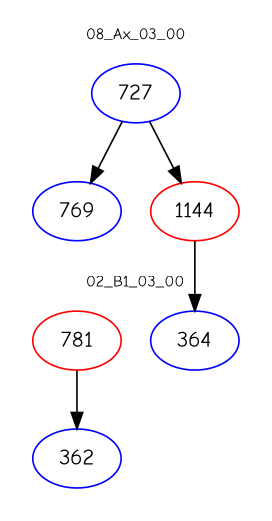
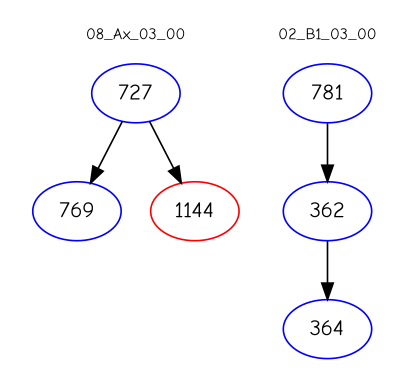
  digraph {
    fontname="Comic Neue"
    node [color=blue fontname="Comic Neue"]
    edge [color=black fontname="Comic Neue"]
    n1 [label=727]
    n2 [label=769]
    n3 [color=red label=1144]
    n4 [label=362]
    n5 [label=364]
-   n6 [color=red label=781]
+   n6 [label=781]
    subgraph cluster_1 {
      color=white
      fontsize=10
      label="08_Ax_03_00"
      n1
      n2
      n3
    }
    subgraph cluster_2 {
      color=white
      fontsize=10
      label="02_B1_03_00"
      n4
      n5
      n6
    }
    n1 -> n2
    n1 -> n3
-   n3 -> n5
+   n4 -> n5
    n6 -> n4
  }
